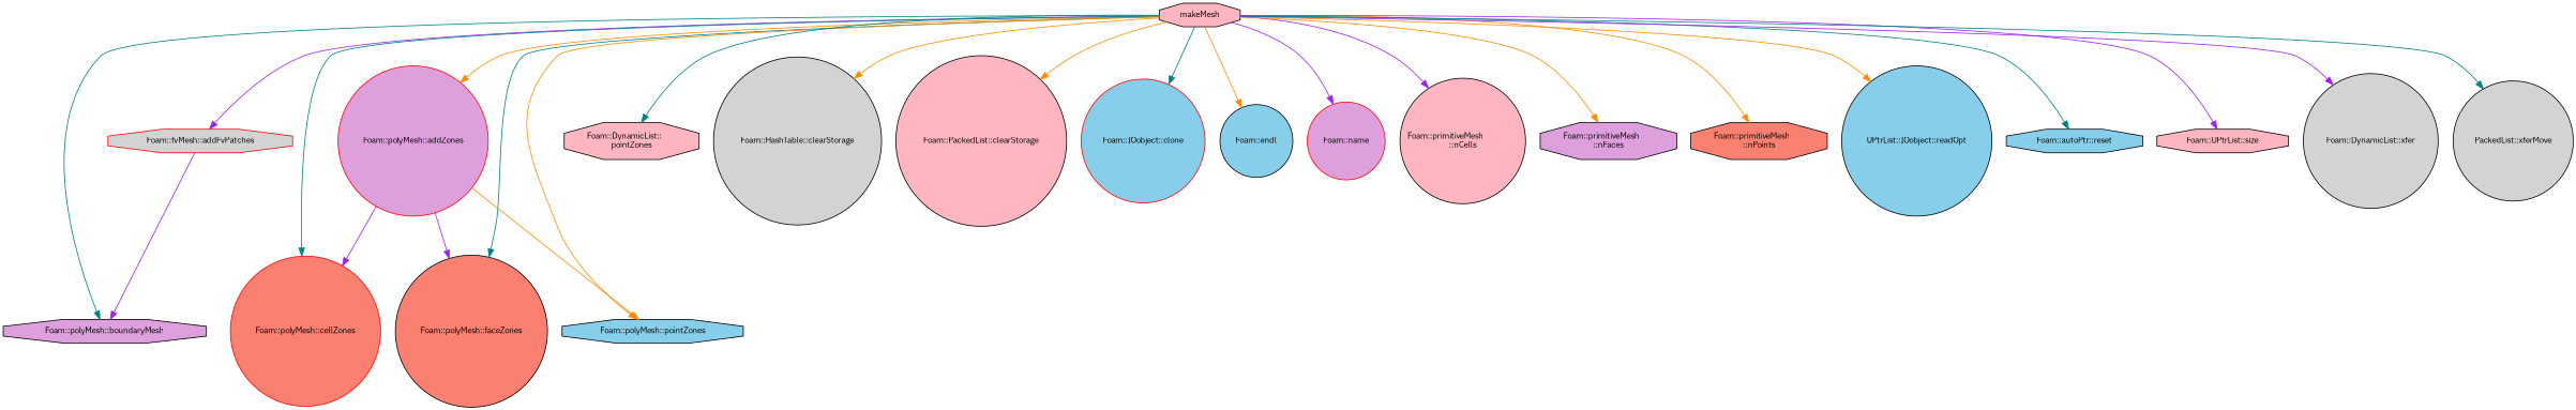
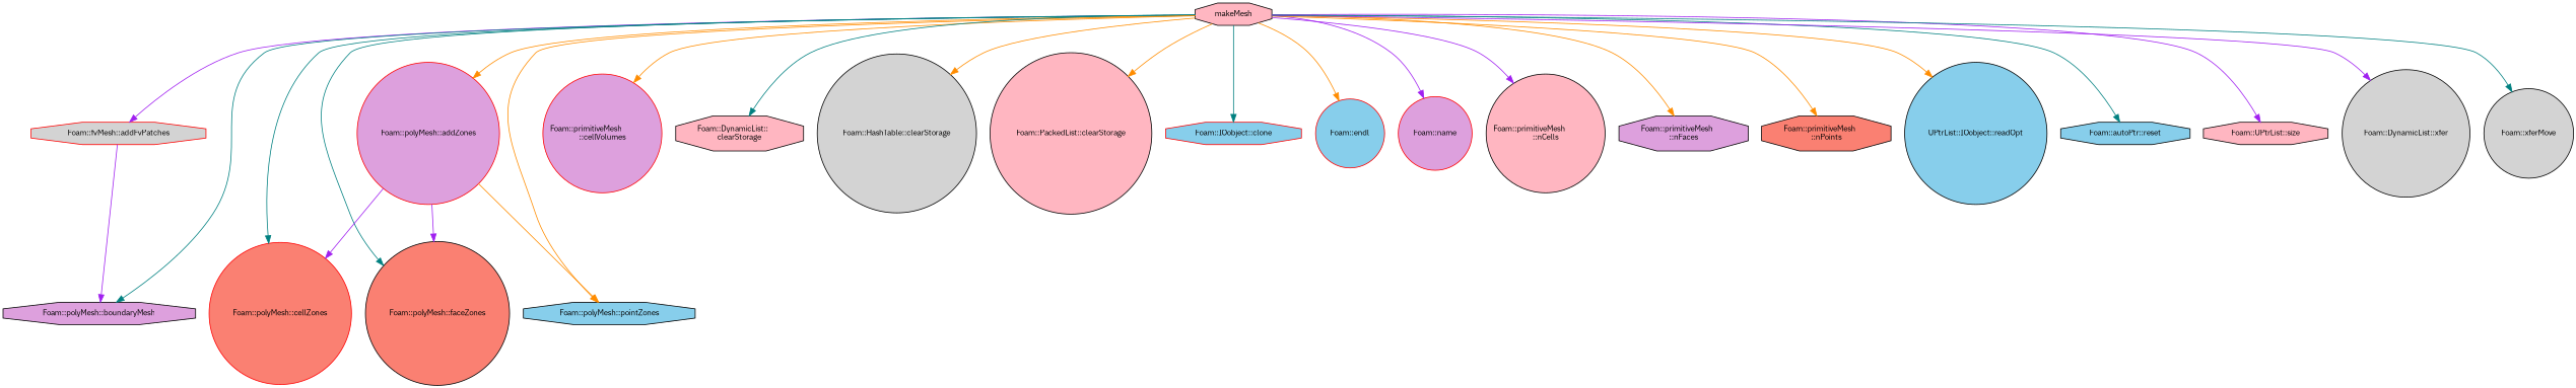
  digraph {
    fontname="IBM Plex Sans"
    rankdir=TB
    node [color=black fillcolor=lightpink fontname="IBM Plex Sans" fontsize=10 shape=circle style=filled]
    edge [color=darkorange fontname="IBM Plex Sans" fontsize=10 labelfontname=Helvetica labelfontsize=10 style=solid]
    n1 [fontcolor=black height=0.2 label=makeMesh shape=octagon width=0.4]
    n2 [color=red fillcolor=lightgrey height=0.2 label="Foam::fvMesh::addFvPatches" shape=octagon width=0.4]
    n3 [fillcolor=plum height=0.2 label="Foam::polyMesh::boundaryMesh" shape=octagon width=0.4]
    n4 [color=red fillcolor=plum height=0.2 label="Foam::polyMesh::addZones" width=0.4]
    n5 [color=red fillcolor=salmon height=0.2 label="Foam::polyMesh::cellZones" width=0.4]
    n6 [fillcolor=salmon height=0.2 label="Foam::polyMesh::faceZones" width=0.4]
    n7 [fillcolor=skyblue height=0.2 label="Foam::polyMesh::pointZones" shape=octagon width=0.4]
-   n9 [height=0.2 label="Foam::DynamicList::\lpointZones" shape=octagon width=0.4]
+   n8 [color=red fillcolor=plum height=0.2 label="Foam::primitiveMesh\l::cellVolumes" width=0.4]
+   n9 [height=0.2 label="Foam::DynamicList::\lclearStorage" shape=octagon width=0.4]
    n10 [fillcolor=lightgrey height=0.2 label="Foam::HashTable::clearStorage" width=0.4]
    n11 [height=0.2 label="Foam::PackedList::clearStorage" width=0.4]
-   n12 [color=red fillcolor=skyblue height=0.2 label="Foam::IOobject::clone" width=0.4]
-   n13 [fillcolor=skyblue height=0.2 label="Foam::endl" width=0.4]
+   n12 [color=red fillcolor=skyblue height=0.2 label="Foam::IOobject::clone" shape=octagon width=0.4]
+   n13 [color=red fillcolor=skyblue height=0.2 label="Foam::endl" width=0.4]
    n14 [color=red fillcolor=plum height=0.2 label="Foam::name" width=0.4]
    n15 [height=0.2 label="Foam::primitiveMesh\l::nCells" width=0.4]
    n16 [fillcolor=plum height=0.2 label="Foam::primitiveMesh\l::nFaces" shape=octagon width=0.4]
    n17 [fillcolor=salmon height=0.2 label="Foam::primitiveMesh\l::nPoints" shape=octagon width=0.4]
    n18 [fillcolor=skyblue height=0.2 label="UPtrList::IOobject::readOpt" width=0.4]
    n19 [fillcolor=skyblue height=0.2 label="Foam::autoPtr::reset" shape=octagon width=0.4]
    n20 [height=0.2 label="Foam::UPtrList::size" shape=octagon width=0.4]
    n21 [fillcolor=lightgrey height=0.2 label="Foam::DynamicList::xfer" width=0.4]
-   n22 [fillcolor=lightgrey height=0.2 label="PackedList::xferMove" width=0.4]
+   n22 [fillcolor=lightgrey height=0.2 label="Foam::xferMove" width=0.4]
    n1 -> n2 [color=purple]
    n1 -> n3 [color=teal]
    n1 -> n4
    n1 -> n5 [color=teal]
    n1 -> n6 [color=teal]
    n1 -> n7
+   n1 -> n8
    n1 -> n9 [color=teal]
    n1 -> n10
    n1 -> n11
    n1 -> n12 [color=teal]
    n1 -> n13
    n1 -> n14 [color=purple]
    n1 -> n15 [color=purple]
    n1 -> n16
    n1 -> n17
    n1 -> n18
    n1 -> n19 [color=teal]
    n1 -> n20 [color=purple]
    n1 -> n21 [color=purple]
    n1 -> n22 [color=teal]
    n2 -> n3 [color=purple]
    n4 -> n5 [color=purple]
    n4 -> n6 [color=purple]
    n4 -> n7
  }
